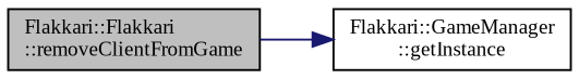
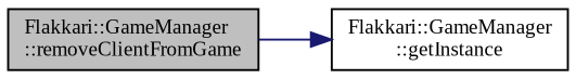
  digraph {
    rankdir=LR
    fontname="Liberation Serif"
    node [color=black fontname="Liberation Serif" fontsize=10 shape=record style=filled]
-   n1 [fillcolor=grey75 fontcolor=black height=0.2 label="Flakkari::Flakkari\l::removeClientFromGame" width=0.4]
+   n1 [fillcolor=grey75 fontcolor=black height=0.2 label="Flakkari::GameManager\l::removeClientFromGame" width=0.4]
    n2 [fillcolor=white height=0.2 label="Flakkari::GameManager\l::getInstance" width=0.4]
    n1 -> n2 [color=midnightblue fontname="Liberation Serif" fontsize=10 labelfontname=Helvetica labelfontsize=10 style=solid]
  }
